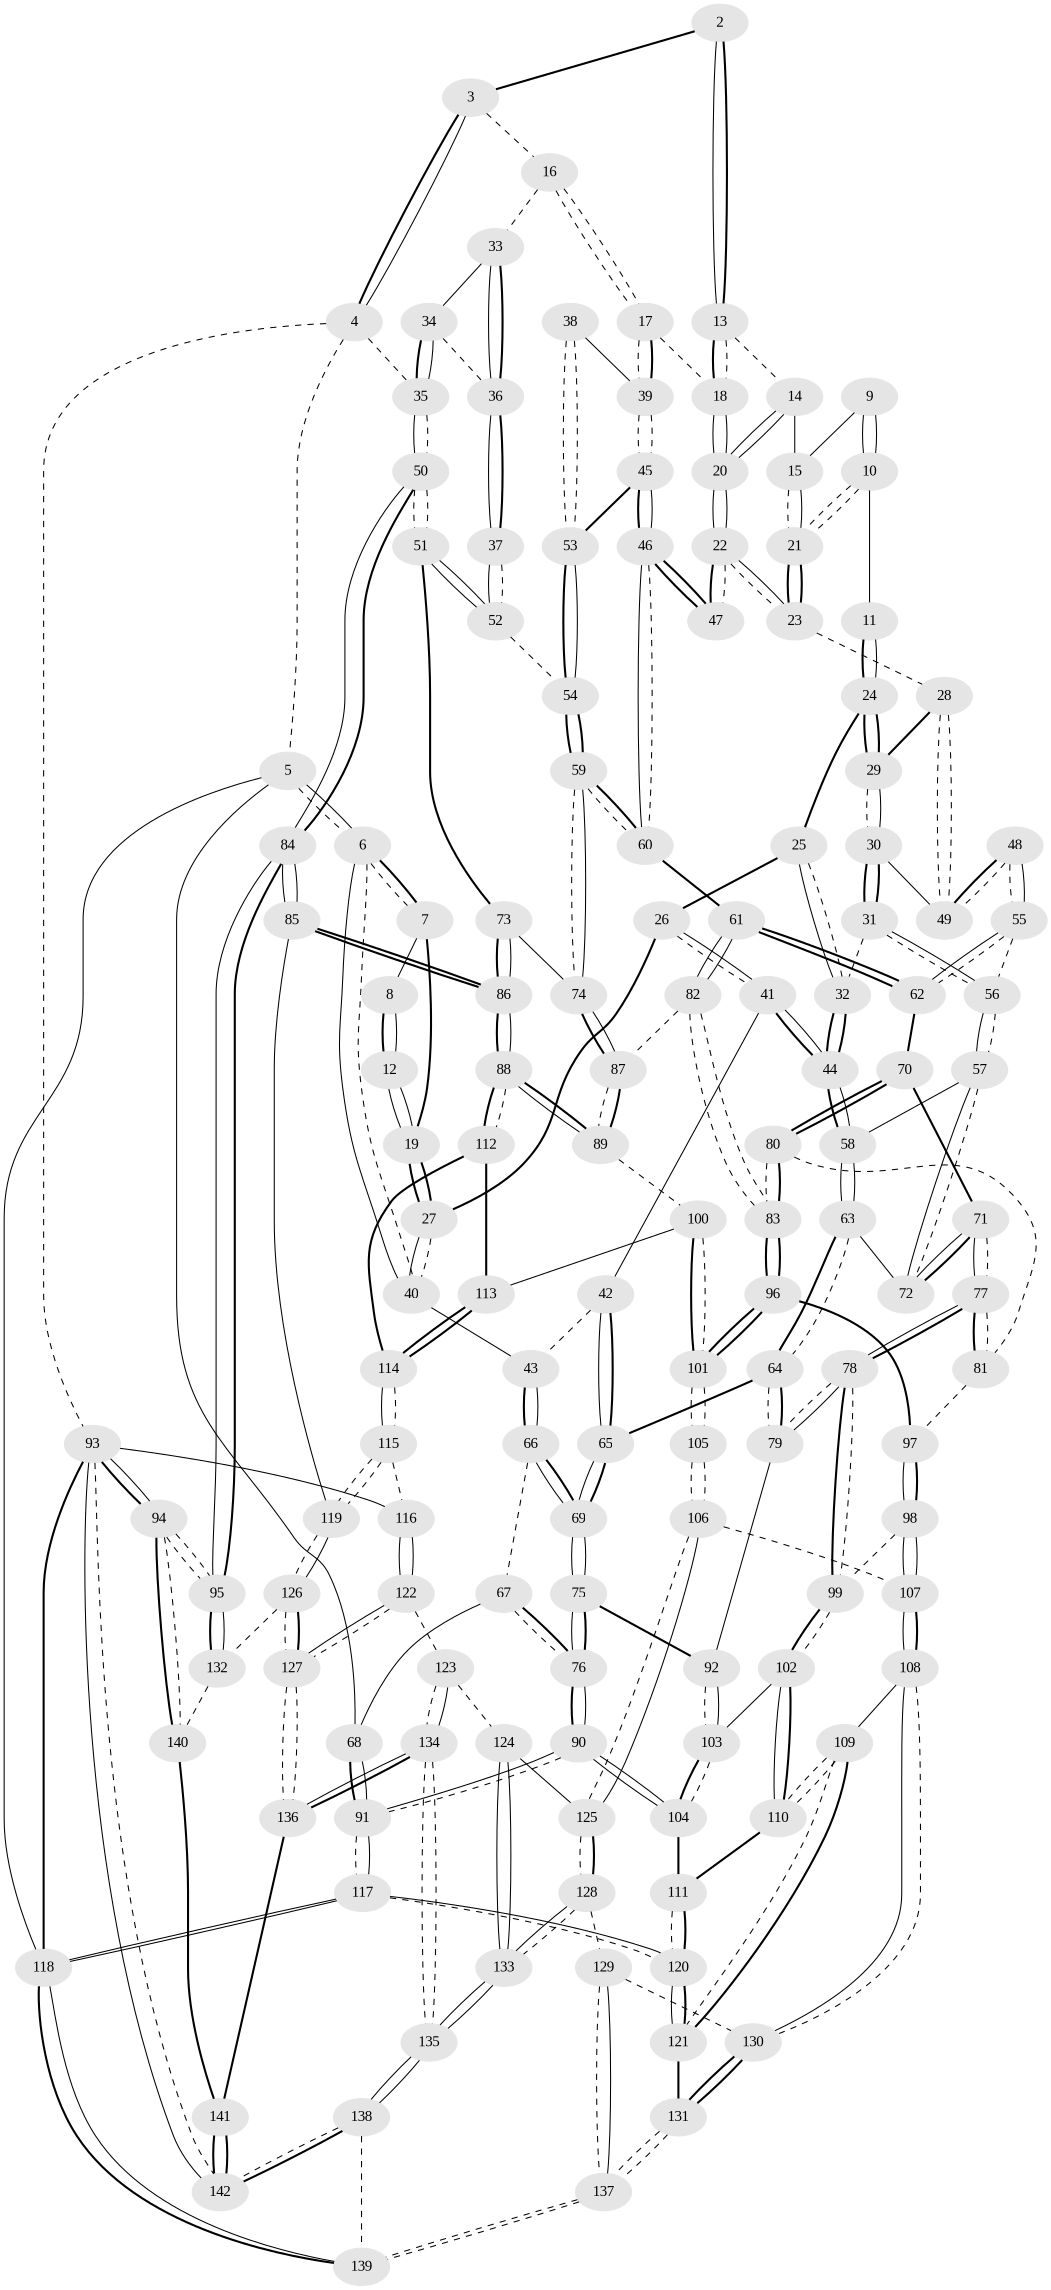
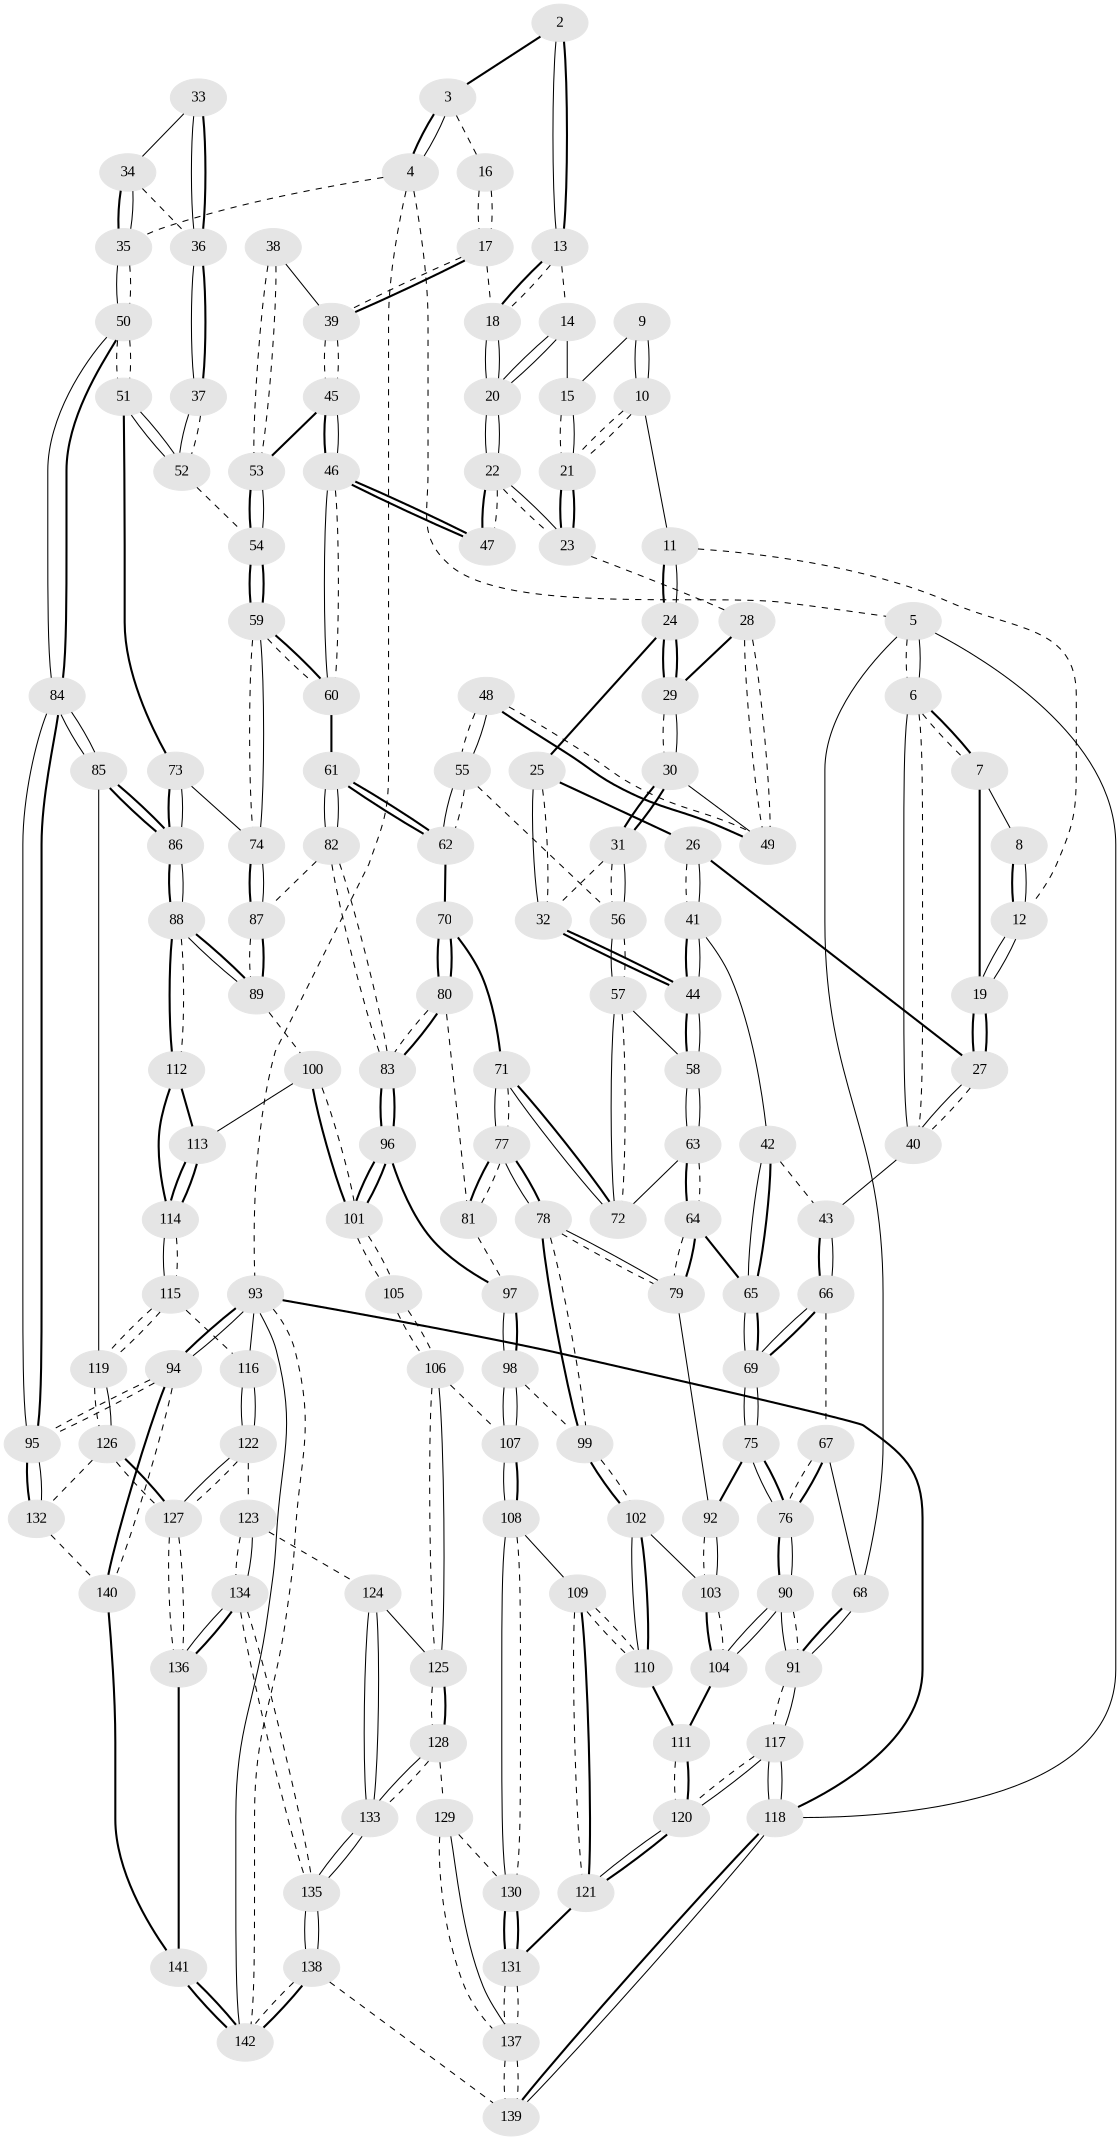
  graph {
    fontname="Liberation Serif"
    node [color=gray90 fontname="Liberation Serif" style=filled]
    edge [fontname="Liberation Serif" style=solid]
    2
    3
    13
    9
    10
    15
    4
    16
    14
    18
    5
    35
    93
    17
    33
    6
    68
    118
    50
    94
    142
    116
    7
    40
    91
    139
    8
    19
    43
    12
    27
    11
    21
    24
    23
    25
    29
    20
    22
    39
    34
    36
    45
    47
    28
    49
    26
    32
    30
    41
    44
    42
    31
    56
    57
    58
    37
    51
    84
    52
    38
    53
    54
    46
    66
    65
    69
    67
    63
    60
    61
    48
    55
    62
    73
    85
    95
    74
    86
    59
    70
    72
    64
    87
    82
    83
    71
    80
    79
    92
    75
    76
    90
    117
    77
    81
    78
    88
    89
    103
    104
    99
    97
    102
    96
    98
    101
    119
    132
    126
    112
    100
    113
    114
    111
    120
    140
    141
    105
    107
    108
    110
    106
    125
    122
    128
    109
    130
    121
    131
    115
    123
    127
    137
    124
    134
    136
    133
    135
    129
    138
    2 -- 3 [style=bold]
    2 -- 13
    2 -- 13 [style=bold]
    3 -- 4 [style=bold]
    3 -- 4
    3 -- 16 [style=dashed]
    13 -- 14 [style=dashed]
    13 -- 18 [style=bold]
    13 -- 18 [style=dashed]
    9 -- 10
    9 -- 10
    9 -- 15
    10 -- 11
    10 -- 21 [style=dashed]
    10 -- 21 [style=dashed]
    15 -- 21 [style=dashed]
    15 -- 21
    4 -- 5 [style=dashed]
    4 -- 35 [style=dashed]
    4 -- 93 [style=dashed]
    16 -- 17 [style=dashed]
    16 -- 17 [style=dashed]
-   16 -- 33 [style=dashed]
    14 -- 15
    14 -- 20
    14 -- 20
    18 -- 20
    18 -- 20
    5 -- 6 [style=dashed]
    5 -- 6
    5 -- 68
    5 -- 118
    35 -- 50
    35 -- 50 [style=dashed]
    93 -- 118 [style=bold]
    93 -- 94 [style=bold]
    93 -- 94
    93 -- 142
    93 -- 142 [style=dashed]
    93 -- 116
    17 -- 18 [style=dashed]
    17 -- 39 [style=dashed]
    17 -- 39 [style=bold]
    33 -- 34
    33 -- 36
    33 -- 36 [style=bold]
    6 -- 7 [style=dashed]
    6 -- 7 [style=bold]
    6 -- 40
    6 -- 40 [style=dashed]
    68 -- 91 [style=bold]
    68 -- 91
    118 -- 139 [style=bold]
    118 -- 139
    50 -- 51 [style=dashed]
    50 -- 51 [style=dashed]
    50 -- 84
    50 -- 84 [style=bold]
    94 -- 95 [style=dashed]
    94 -- 95 [style=dashed]
    94 -- 140 [style=bold]
    94 -- 140 [style=dashed]
    116 -- 122
    116 -- 122
    7 -- 8
    7 -- 19 [style=bold]
    40 -- 43
    91 -- 117 [style=dashed]
    91 -- 117
    8 -- 12 [style=bold]
    8 -- 12
    19 -- 27 [style=bold]
    19 -- 27 [style=bold]
    43 -- 66 [style=bold]
    43 -- 66
    12 -- 19
    12 -- 19
    27 -- 40
    27 -- 40 [style=dashed]
+   11 -- 12 [style=dashed]
    11 -- 24 [style=bold]
    11 -- 24
    21 -- 23 [style=bold]
    21 -- 23 [style=bold]
    24 -- 25 [style=bold]
    24 -- 29 [style=bold]
    24 -- 29 [style=bold]
    23 -- 28 [style=dashed]
    25 -- 26 [style=bold]
    25 -- 32
    25 -- 32 [style=dashed]
    29 -- 30 [style=dashed]
    29 -- 30
    20 -- 22
    20 -- 22
    22 -- 23 [style=dashed]
    22 -- 23
    22 -- 47 [style=bold]
    22 -- 47 [style=dashed]
    39 -- 45 [style=dashed]
    39 -- 45 [style=dashed]
    34 -- 35 [style=bold]
    34 -- 35
    34 -- 36 [style=dashed]
    36 -- 37
    36 -- 37 [style=bold]
    45 -- 53 [style=bold]
    45 -- 46 [style=bold]
    45 -- 46
    28 -- 29 [style=bold]
    28 -- 49 [style=dashed]
    28 -- 49 [style=dashed]
    26 -- 27 [style=bold]
    26 -- 41 [style=dashed]
    26 -- 41
    32 -- 44 [style=bold]
    32 -- 44 [style=bold]
    30 -- 49
    30 -- 31 [style=bold]
    30 -- 31 [style=bold]
    41 -- 44 [style=bold]
    41 -- 44
    41 -- 42
    44 -- 58 [style=bold]
    44 -- 58
    42 -- 43 [style=dashed]
    42 -- 65
    42 -- 65 [style=bold]
    31 -- 32 [style=dashed]
    31 -- 56 [style=dashed]
    31 -- 56
    56 -- 57
    56 -- 57 [style=dashed]
    57 -- 58
    57 -- 72
    57 -- 72 [style=dashed]
    58 -- 63
    58 -- 63
    37 -- 52
    37 -- 52 [style=dashed]
    51 -- 52
    51 -- 52
    51 -- 73 [style=bold]
    84 -- 85
    84 -- 85
    84 -- 95
    84 -- 95 [style=bold]
    52 -- 54 [style=dashed]
    38 -- 39
    38 -- 53 [style=dashed]
    38 -- 53 [style=dashed]
    53 -- 54 [style=bold]
    53 -- 54
    54 -- 59 [style=bold]
    54 -- 59 [style=bold]
    46 -- 47 [style=bold]
    46 -- 47 [style=bold]
    46 -- 60
    46 -- 60 [style=dashed]
    66 -- 69
    66 -- 69 [style=bold]
    66 -- 67 [style=dashed]
    65 -- 69
    65 -- 69 [style=bold]
    69 -- 75
    69 -- 75
    67 -- 68
    67 -- 76 [style=dashed]
    67 -- 76 [style=bold]
    63 -- 72
    63 -- 64 [style=bold]
    63 -- 64 [style=dashed]
    60 -- 61 [style=bold]
    61 -- 62 [style=bold]
    61 -- 62 [style=bold]
    61 -- 82
    61 -- 82
    48 -- 49 [style=bold]
    48 -- 49 [style=dashed]
    48 -- 55 [style=dashed]
    48 -- 55
    55 -- 56 [style=dashed]
    55 -- 62
    55 -- 62 [style=dashed]
    62 -- 70 [style=bold]
    73 -- 74
    73 -- 86 [style=bold]
    73 -- 86
    85 -- 86 [style=bold]
    85 -- 86 [style=bold]
    85 -- 119
    95 -- 132 [style=bold]
    95 -- 132
    74 -- 87 [style=bold]
    74 -- 87
    86 -- 88 [style=bold]
    86 -- 88
    59 -- 60 [style=dashed]
    59 -- 60 [style=bold]
    59 -- 74 [style=dashed]
    59 -- 74
    70 -- 71 [style=bold]
    70 -- 80 [style=bold]
    70 -- 80 [style=bold]
    64 -- 65 [style=bold]
    64 -- 79 [style=dashed]
    64 -- 79 [style=bold]
    87 -- 89 [style=dashed]
    87 -- 89 [style=bold]
    82 -- 87 [style=dashed]
    82 -- 83 [style=dashed]
    82 -- 83 [style=dashed]
    83 -- 96 [style=bold]
    83 -- 96 [style=bold]
    71 -- 72
    71 -- 72 [style=bold]
    71 -- 77
    71 -- 77 [style=dashed]
    80 -- 83 [style=dashed]
    80 -- 83 [style=bold]
    80 -- 81 [style=dashed]
    79 -- 92
    92 -- 103 [style=dashed]
    92 -- 103
    75 -- 92 [style=bold]
    75 -- 76
    75 -- 76 [style=bold]
    76 -- 90 [style=bold]
    76 -- 90
    90 -- 91
    90 -- 91 [style=dashed]
    90 -- 104
    90 -- 104
    117 -- 118
    117 -- 118
    117 -- 120 [style=dashed]
    117 -- 120
    77 -- 81 [style=bold]
    77 -- 81 [style=dashed]
    77 -- 78
    77 -- 78 [style=bold]
    81 -- 97 [style=dashed]
    78 -- 79 [style=dashed]
    78 -- 79
    78 -- 99 [style=bold]
    78 -- 99 [style=dashed]
    88 -- 89
    88 -- 89 [style=bold]
    88 -- 112 [style=bold]
    88 -- 112 [style=dashed]
    89 -- 100 [style=dashed]
    103 -- 104 [style=bold]
    103 -- 104 [style=dashed]
    104 -- 111 [style=bold]
    99 -- 102 [style=bold]
    99 -- 102 [style=dashed]
    97 -- 98
    97 -- 98 [style=bold]
    102 -- 103
    102 -- 110
    102 -- 110 [style=bold]
    96 -- 97 [style=bold]
    96 -- 101 [style=bold]
    96 -- 101 [style=bold]
    98 -- 99 [style=dashed]
    98 -- 107
    98 -- 107
    101 -- 105 [style=dashed]
    101 -- 105 [style=dashed]
    119 -- 126 [style=dashed]
    119 -- 126
    132 -- 140 [style=dashed]
    126 -- 132 [style=dashed]
    126 -- 127 [style=dashed]
    126 -- 127 [style=bold]
    112 -- 113 [style=bold]
    112 -- 114 [style=bold]
    100 -- 101 [style=bold]
    100 -- 101 [style=dashed]
    100 -- 113
    113 -- 114 [style=bold]
    113 -- 114 [style=bold]
    114 -- 115
    114 -- 115 [style=dashed]
    111 -- 120 [style=dashed]
    111 -- 120 [style=bold]
    120 -- 121
    120 -- 121 [style=bold]
    140 -- 141 [style=bold]
    141 -- 142 [style=bold]
    141 -- 142 [style=bold]
    105 -- 106 [style=dashed]
    105 -- 106 [style=dashed]
    107 -- 108
    107 -- 108 [style=bold]
    108 -- 109
    108 -- 130
    108 -- 130 [style=dashed]
    110 -- 111 [style=bold]
    106 -- 107 [style=dashed]
    106 -- 125 [style=dashed]
    106 -- 125
    125 -- 128 [style=dashed]
    125 -- 128 [style=bold]
    122 -- 123 [style=dashed]
    122 -- 127
    122 -- 127 [style=dashed]
    128 -- 133
    128 -- 133 [style=dashed]
    128 -- 129 [style=dashed]
    109 -- 110 [style=dashed]
    109 -- 110 [style=dashed]
    109 -- 121 [style=dashed]
    109 -- 121 [style=bold]
    130 -- 131 [style=bold]
    130 -- 131 [style=bold]
    121 -- 131 [style=bold]
    131 -- 137 [style=dashed]
    131 -- 137 [style=dashed]
    115 -- 116 [style=dashed]
    115 -- 119 [style=dashed]
    115 -- 119 [style=dashed]
    123 -- 124 [style=dashed]
    123 -- 134 [style=dashed]
    123 -- 134
    127 -- 136 [style=dashed]
    127 -- 136 [style=dashed]
    137 -- 139 [style=dashed]
    137 -- 139 [style=dashed]
    124 -- 125
    124 -- 133
    124 -- 133
    134 -- 136
    134 -- 136 [style=bold]
    134 -- 135 [style=dashed]
    134 -- 135 [style=dashed]
    136 -- 141 [style=bold]
    133 -- 135
    133 -- 135
    135 -- 138
    135 -- 138
    129 -- 130 [style=dashed]
    129 -- 137 [style=dashed]
    129 -- 137
    138 -- 142 [style=dashed]
    138 -- 142 [style=bold]
    138 -- 139 [style=dashed]
  }
